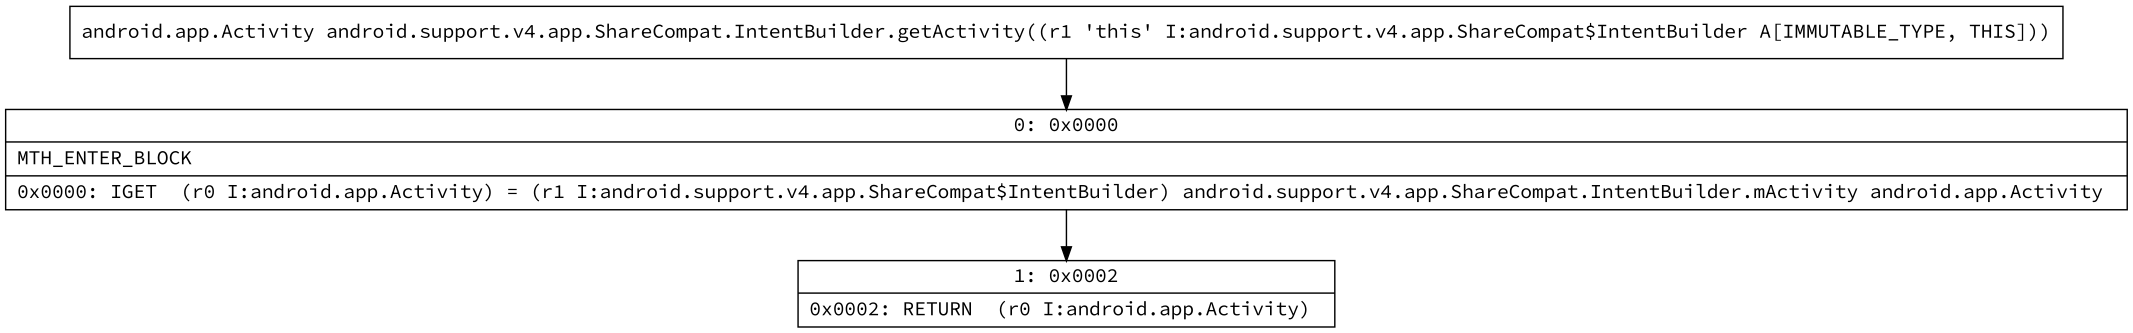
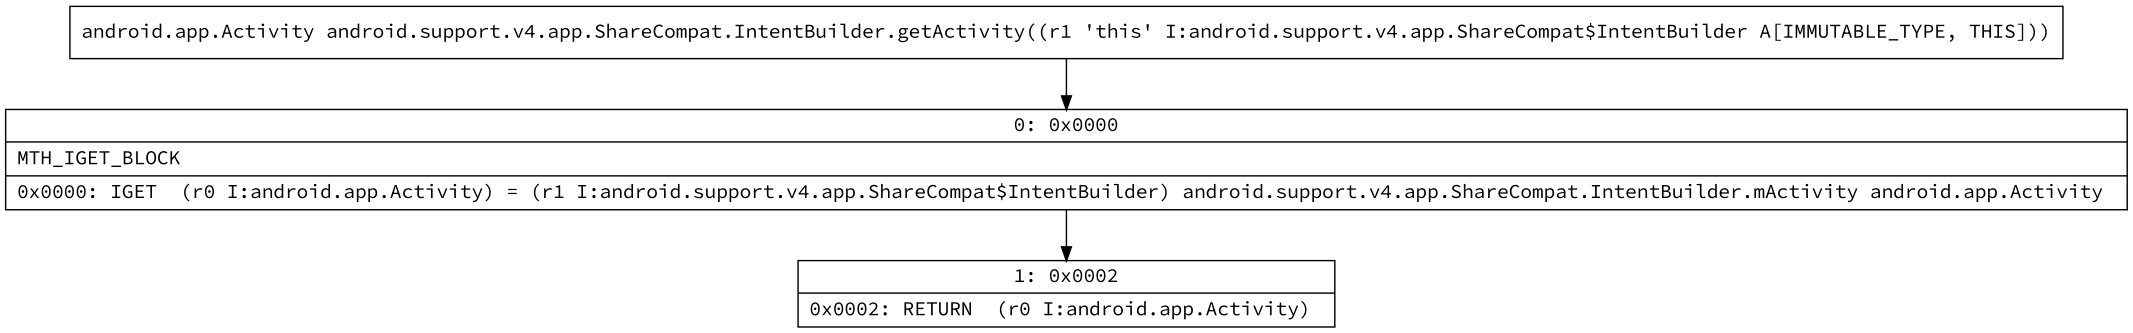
  digraph {
    fontname="Source Code Pro"
    node [shape=record fontname="Source Code Pro"]
    edge [fontname="Source Code Pro"]
-   n1 [label="{0\:\ 0x0000|MTH_ENTER_BLOCK\l|0x0000: IGET  (r0 I:android.app.Activity) = (r1 I:android.support.v4.app.ShareCompat$IntentBuilder) android.support.v4.app.ShareCompat.IntentBuilder.mActivity android.app.Activity \l}"]
+   n1 [label="{0\:\ 0x0000|MTH_IGET_BLOCK\l|0x0000: IGET  (r0 I:android.app.Activity) = (r1 I:android.support.v4.app.ShareCompat$IntentBuilder) android.support.v4.app.ShareCompat.IntentBuilder.mActivity android.app.Activity \l}"]
    n2 [label="{1\:\ 0x0002|0x0002: RETURN  (r0 I:android.app.Activity) \l}"]
    n3 [label="{android.app.Activity android.support.v4.app.ShareCompat.IntentBuilder.getActivity((r1 'this' I:android.support.v4.app.ShareCompat$IntentBuilder A[IMMUTABLE_TYPE, THIS])) }"]
    n1 -> n2
    n3 -> n1
  }
